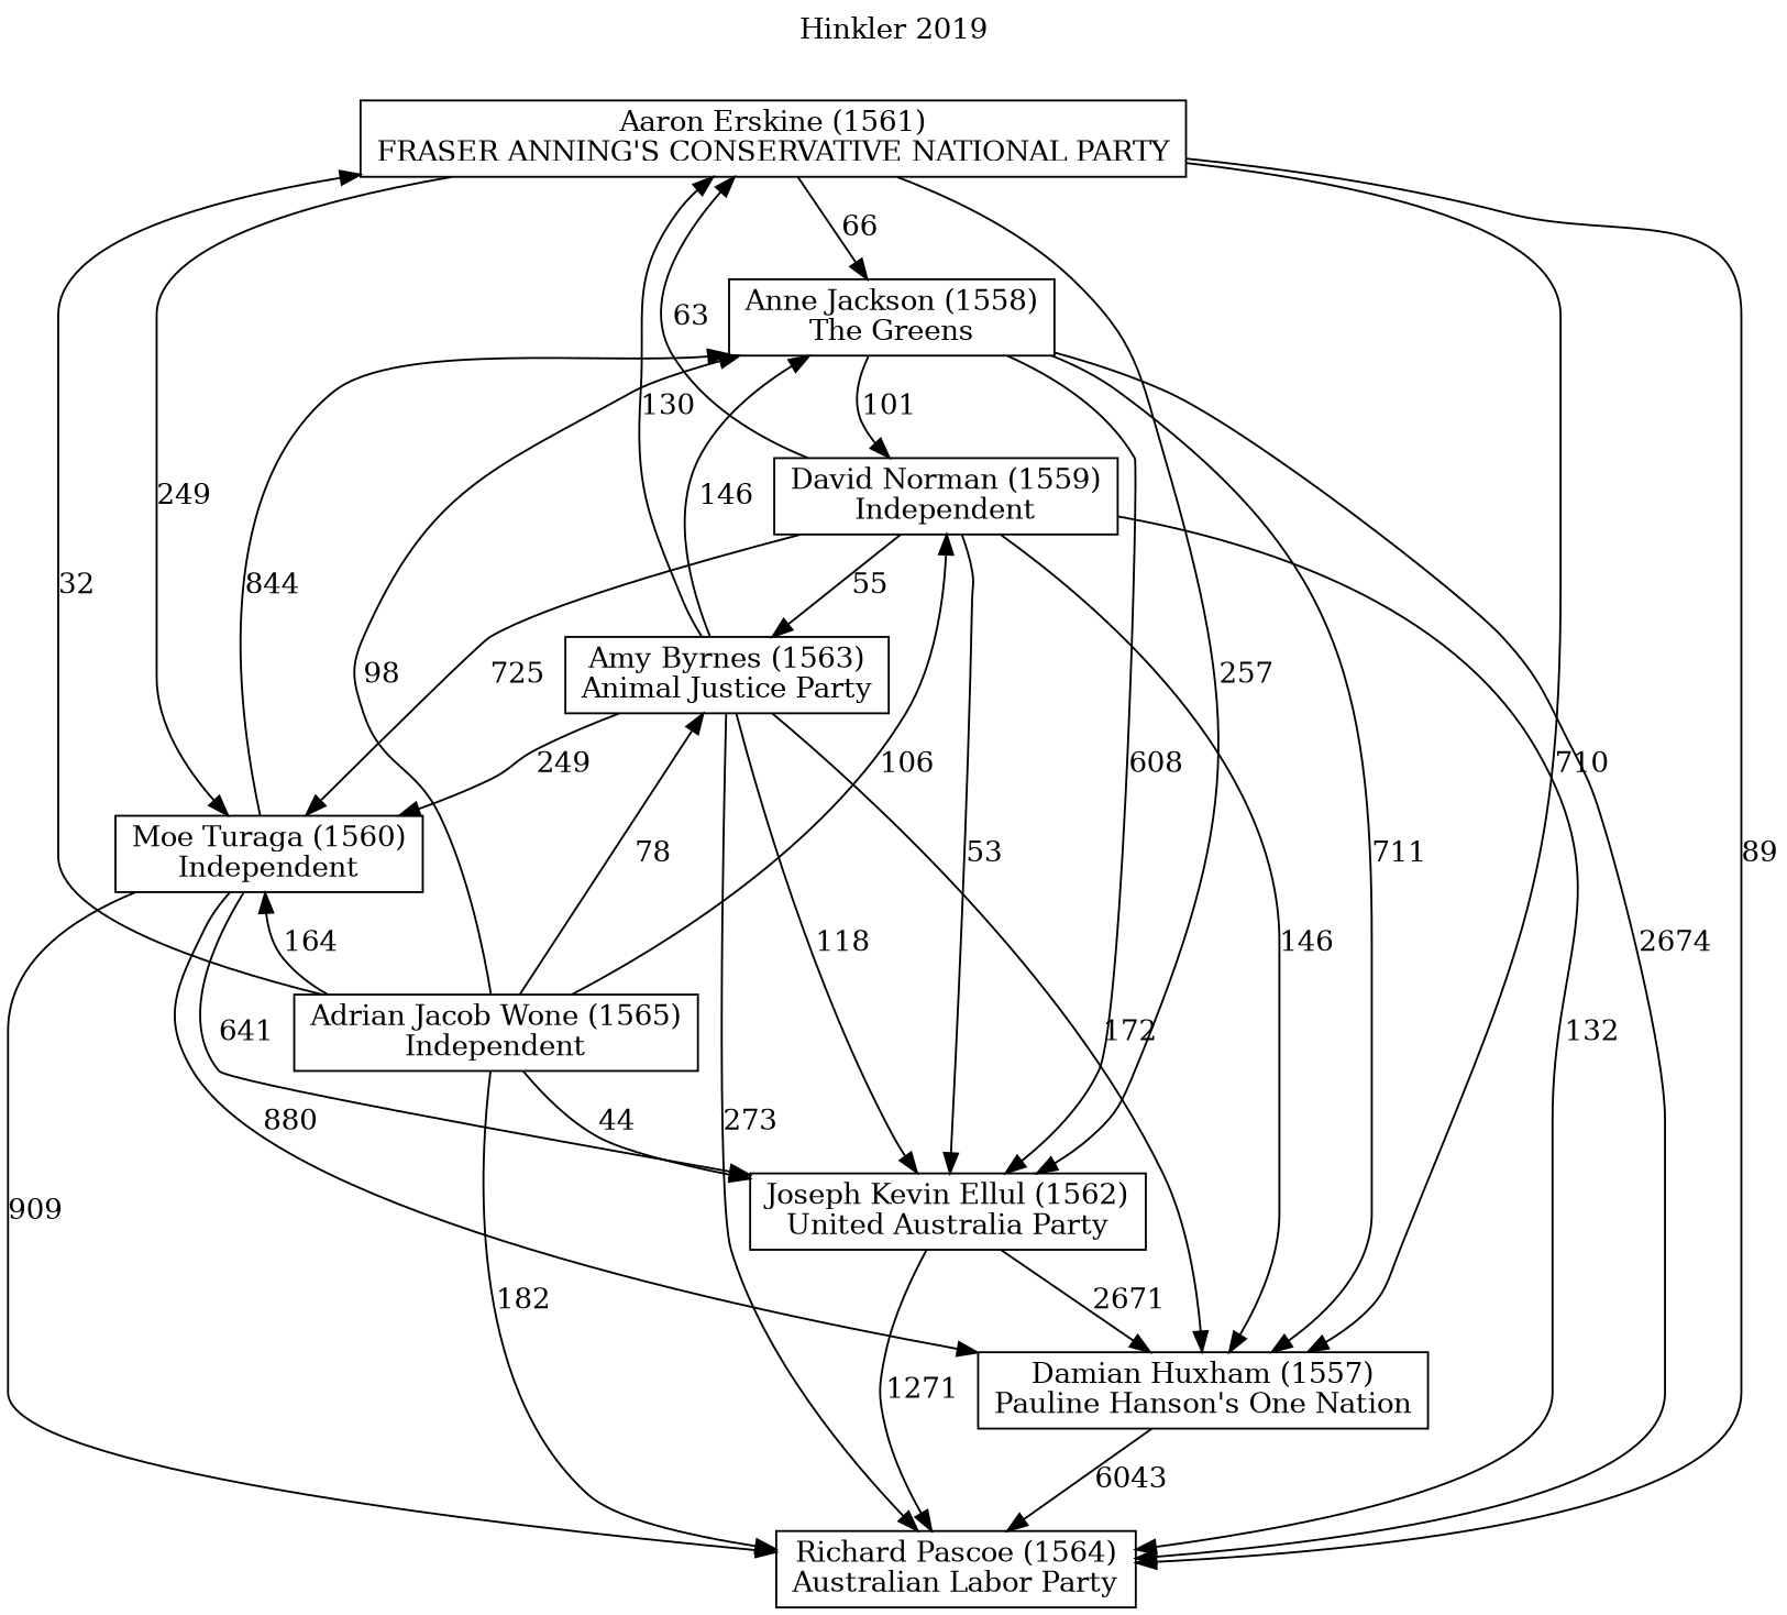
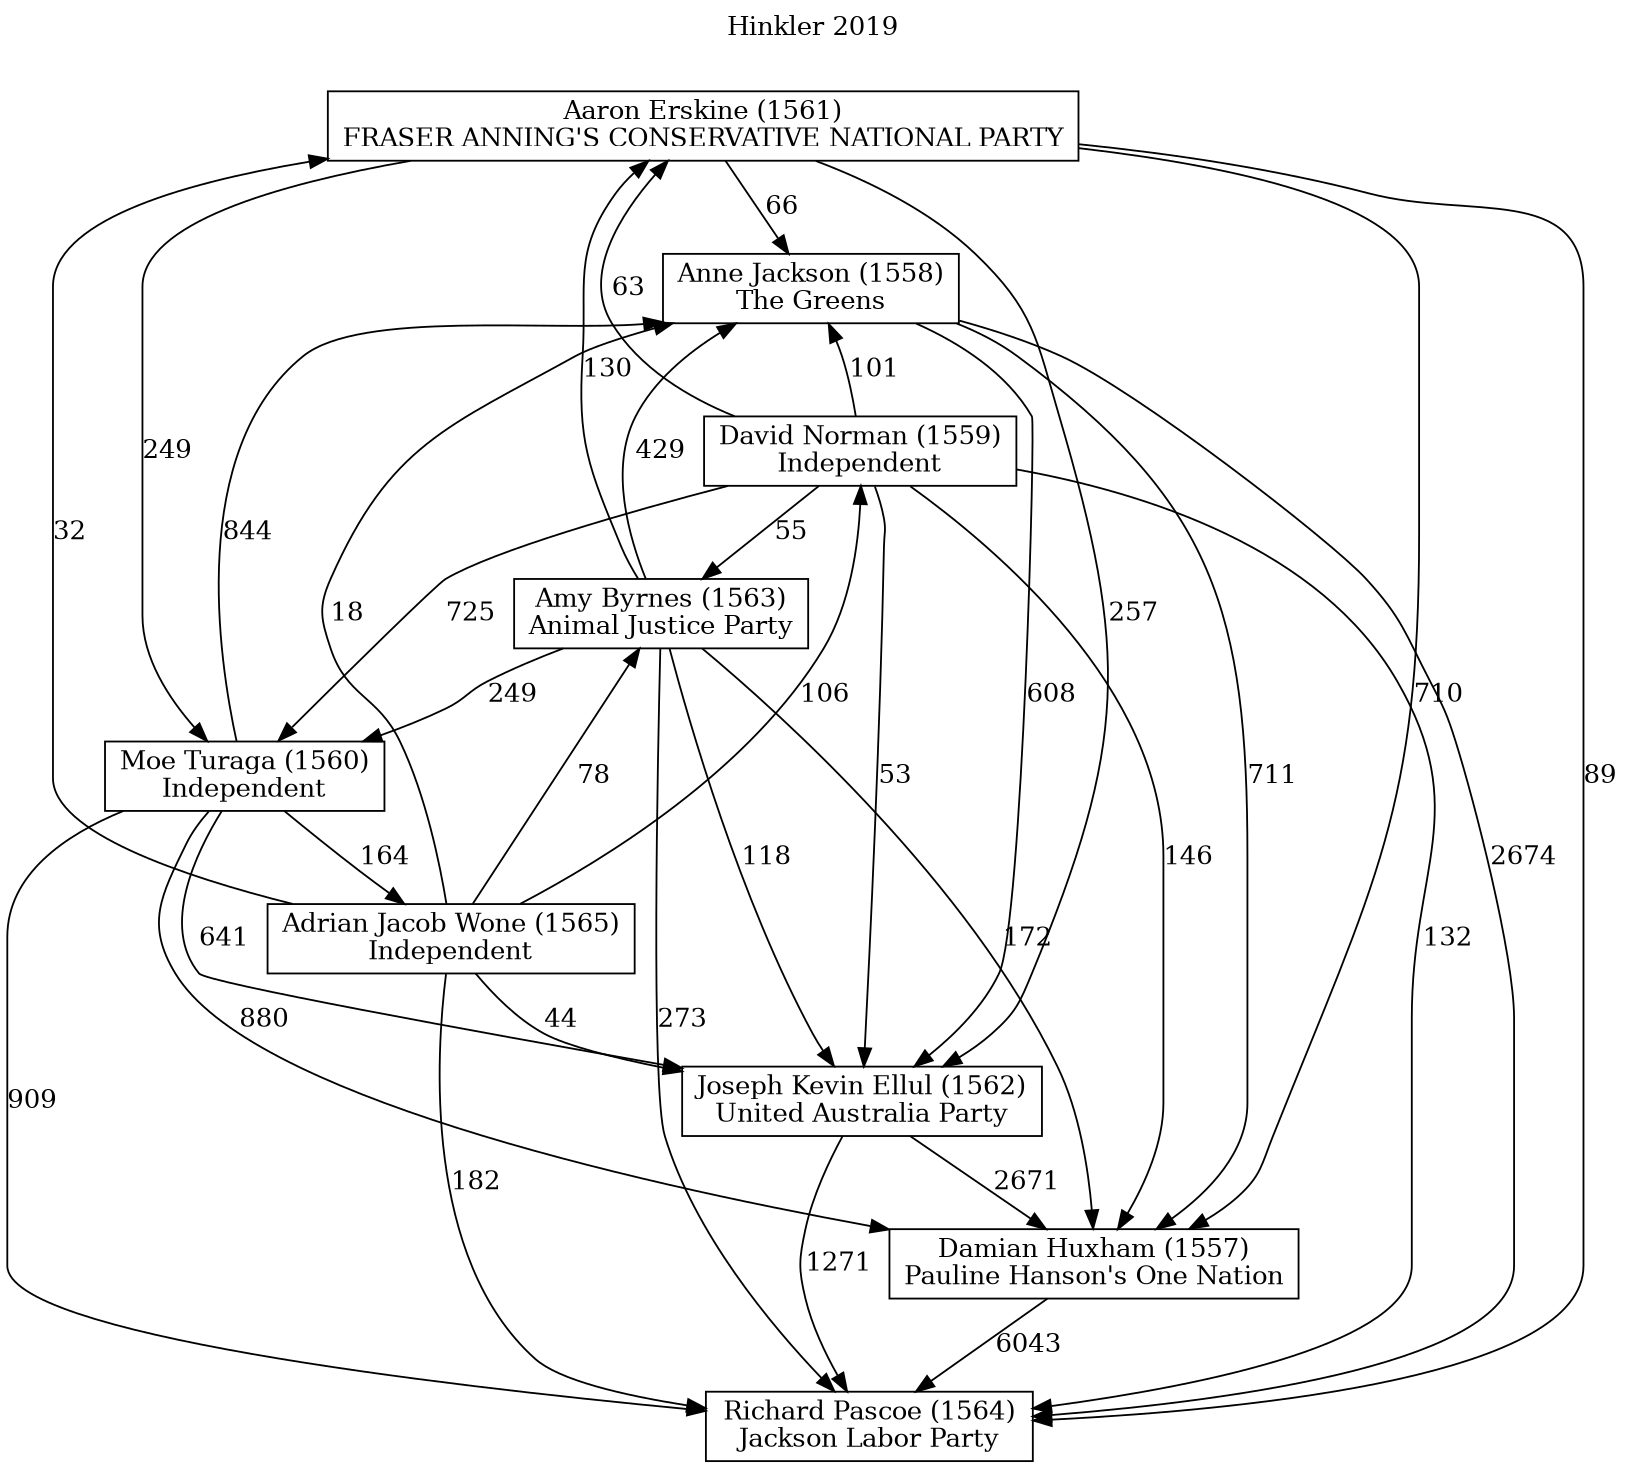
  digraph {
    label="Hinkler 2019"
    labelloc=t
    mclimit=10
    node [shape=box]
    n1 [label="Aaron Erskine (1561)\nFRASER ANNING'S CONSERVATIVE NATIONAL PARTY"]
    n2 [label="Anne Jackson (1558)\nThe Greens"]
    n3 [label="Damian Huxham (1557)\nPauline Hanson's One Nation"]
    n4 [label="Joseph Kevin Ellul (1562)\nUnited Australia Party"]
    n5 [label="Moe Turaga (1560)\nIndependent"]
-   n6 [label="Richard Pascoe (1564)\nAustralian Labor Party"]
+   n6 [label="Richard Pascoe (1564)\nJackson Labor Party"]
    n7 [label="Adrian Jacob Wone (1565)\nIndependent"]
    n8 [label="Amy Byrnes (1563)\nAnimal Justice Party"]
    n9 [label="David Norman (1559)\nIndependent"]
    n1 -> n2 [label=66]
    n1 -> n3 [label=710]
    n1 -> n4 [label=257]
    n1 -> n5 [label=249]
    n1 -> n6 [label=89]
    n2 -> n3 [label=711]
    n2 -> n4 [label=608]
    n2 -> n6 [label=2674]
    n3 -> n6 [label=6043]
    n4 -> n3 [label=2671]
    n4 -> n6 [label=1271]
    n5 -> n2 [label=844]
    n5 -> n3 [label=880]
    n5 -> n4 [label=641]
    n5 -> n6 [label=909]
    n7 -> n1 [label=32]
-   n7 -> n2 [label=98]
+   n7 -> n2 [label=18]
    n7 -> n4 [label=44]
-   n7 -> n5 [label=164]
+   n5 -> n7 [label=164]
    n7 -> n6 [label=182]
    n7 -> n8 [label=78]
    n7 -> n9 [label=106]
    n8 -> n1 [label=130]
-   n8 -> n2 [label=146]
+   n8 -> n2 [label=429]
    n8 -> n3 [label=172]
    n8 -> n4 [label=118]
    n8 -> n5 [label=249]
    n8 -> n6 [label=273]
    n9 -> n1 [label=63]
-   n2 -> n9 [label=101]
+   n9 -> n2 [label=101]
    n9 -> n3 [label=146]
    n9 -> n4 [label=53]
    n9 -> n5 [label=725]
    n9 -> n6 [label=132]
    n9 -> n8 [label=55]
  }
